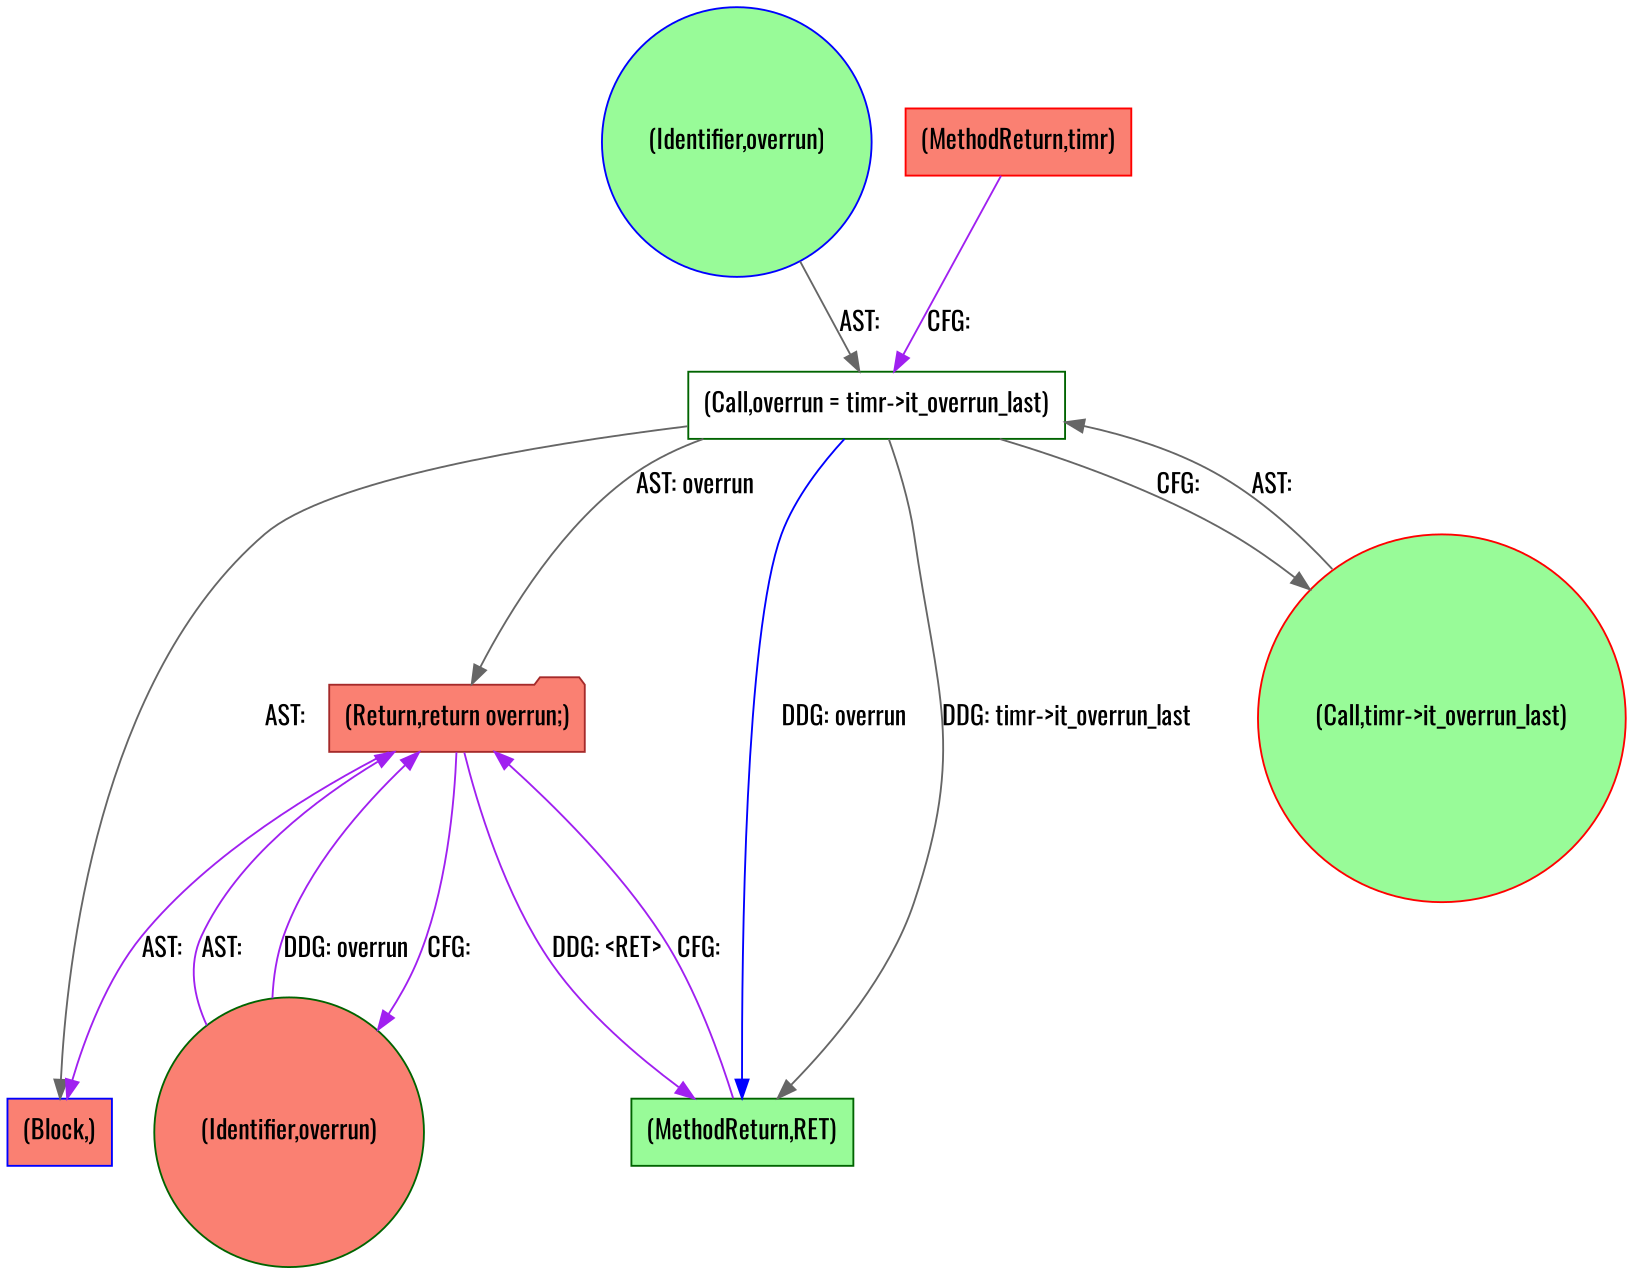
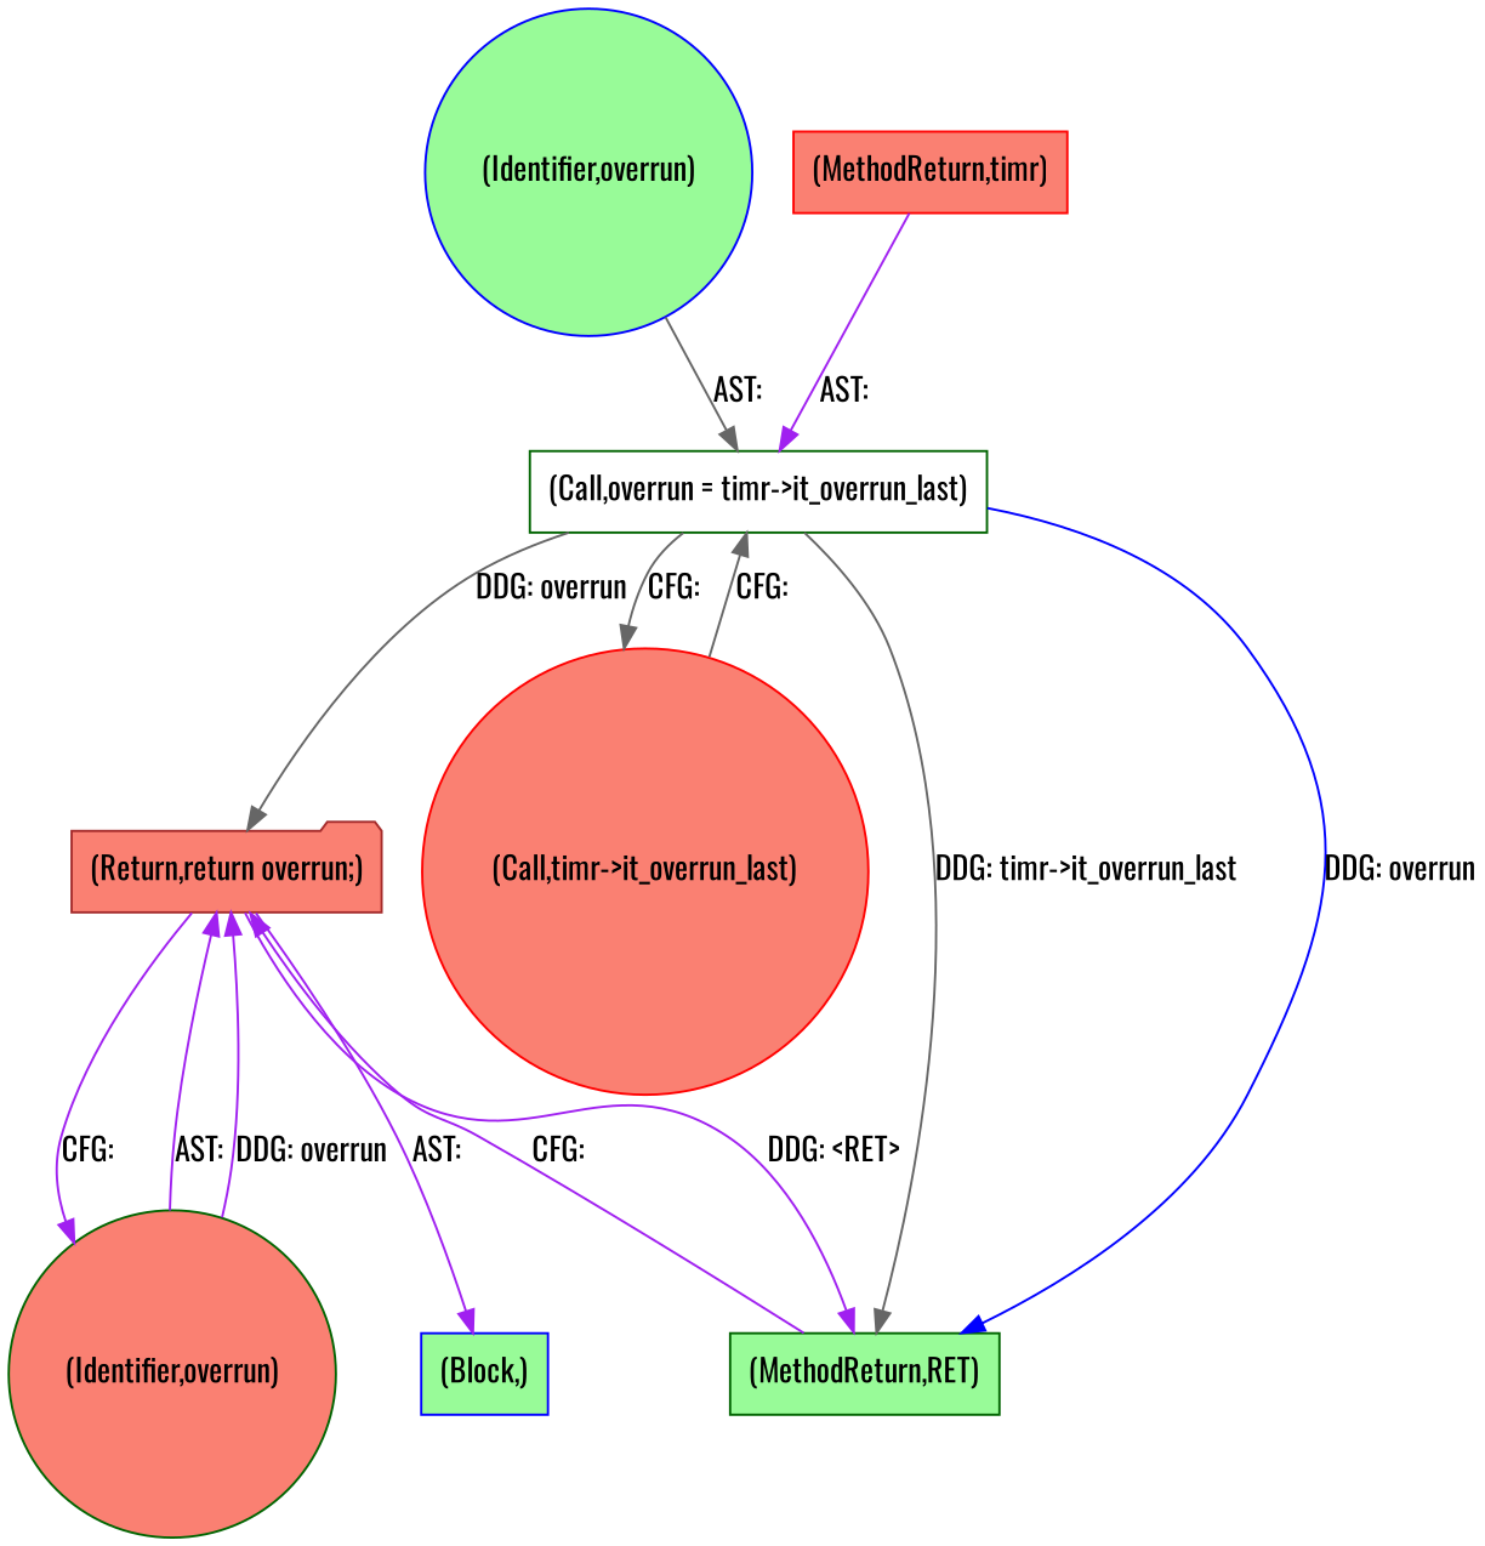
  digraph {
    fontname=Oswald
    node [color=darkgreen fillcolor=salmon fontname=Oswald shape=box style=filled]
    edge [color=purple fontname=Oswald]
    n1 [fillcolor=white label="(Call,overrun = timr->it_overrun_last)"]
    n2 [color=brown label="(Return,return overrun;)" shape=folder]
-   n3 [color=red fillcolor=palegreen label="(Call,timr->it_overrun_last)" shape=circle]
-   n4 [color=blue label="(Block,)"]
+   n3 [color=red label="(Call,timr->it_overrun_last)" shape=circle]
+   n4 [color=blue fillcolor=palegreen label="(Block,)"]
    n5 [fillcolor=palegreen label="(MethodReturn,RET)"]
    n6 [label="(Identifier,overrun)" shape=circle]
    n7 [color=blue fillcolor=palegreen label="(Identifier,overrun)" shape=circle]
    n8 [color=red label="(MethodReturn,timr)"]
-   n1 -> n2 [color=gray40 label="AST: overrun"]
+   n1 -> n2 [color=gray40 label="DDG: overrun"]
    n1 -> n3 [color=gray40 label="CFG: "]
-   n1 -> n4 [color=gray40 label="AST: "]
    n1 -> n5 [color=gray40 label="DDG: timr->it_overrun_last"]
    n1 -> n5 [color=blue label="DDG: overrun"]
    n2 -> n4 [label="AST: "]
    n2 -> n5 [label="DDG: <RET>"]
    n2 -> n6 [label="CFG: "]
-   n3 -> n1 [color=gray40 label="AST: "]
+   n3 -> n1 [color=gray40 label="CFG: "]
    n5 -> n2 [label="CFG: "]
    n6 -> n2 [label="AST: "]
    n6 -> n2 [label="DDG: overrun"]
    n7 -> n1 [color=gray40 label="AST: "]
-   n8 -> n1 [label="CFG: "]
+   n8 -> n1 [label="AST: "]
  }
